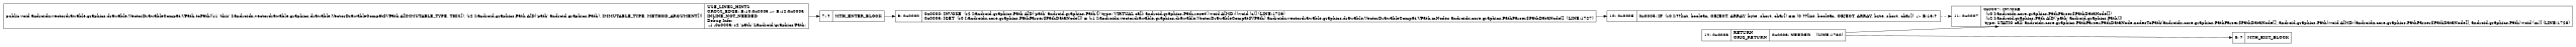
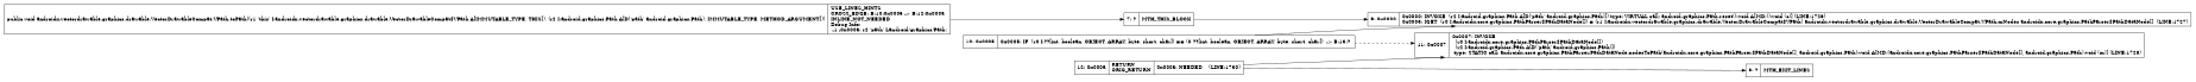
  digraph {
    rankdir=LR
    node [shape=record]
-   n1 [label="{7\:\ ?|MTH_ENTER_BLOCK\l}"]
+   n1 [label="{7\:\ ?|MTH_THIS_BLOCK\l}"]
    n2 [label="{9\:\ 0x0000|0x0000: INVOKE  (r2 I:android.graphics.Path A[D('path' android.graphics.Path)]) type: VIRTUAL call: android.graphics.Path.reset():void A[MD:():void (c)] (LINE:1726)\l0x0003: IGET  (r0 I:androidx.core.graphics.PathParser$PathDataNode[]) = (r1 I:androidx.vectordrawable.graphics.drawable.VectorDrawableCompat$VPath) androidx.vectordrawable.graphics.drawable.VectorDrawableCompat.VPath.mNodes androidx.core.graphics.PathParser$PathDataNode[]  (LINE:1727)\l}"]
    n3 [label="{10\:\ 0x0005|0x0005: IF  (r0 I:??[int, boolean, OBJECT, ARRAY, byte, short, char]) == (0 ??[int, boolean, OBJECT, ARRAY, byte, short, char])  \-\> B:13:? \l}"]
    n4 [label="{11\:\ 0x0007|0x0007: INVOKE  \l  (r0 I:androidx.core.graphics.PathParser$PathDataNode[])\l  (r2 I:android.graphics.Path A[D('path' android.graphics.Path)])\l type: STATIC call: androidx.core.graphics.PathParser.PathDataNode.nodesToPath(androidx.core.graphics.PathParser$PathDataNode[], android.graphics.Path):void A[MD:(androidx.core.graphics.PathParser$PathDataNode[], android.graphics.Path):void (m)] (LINE:1728)\l}"]
    n5 [label="{12\:\ 0x000a|RETURN\lORIG_RETURN\l|0x000a: NEEDED    (LINE:1730)\l}"]
-   n6 [label="{8\:\ ?|MTH_EXIT_BLOCK\l}"]
+   n6 [label="{8\:\ ?|MTH_EXIT_LINES\l}"]
    n7 [label="{public void androidx.vectordrawable.graphics.drawable.VectorDrawableCompat.VPath.toPath((r1 'this' I:androidx.vectordrawable.graphics.drawable.VectorDrawableCompat$VPath A[IMMUTABLE_TYPE, THIS]), (r2 I:android.graphics.Path A[D('path' android.graphics.Path), IMMUTABLE_TYPE, METHOD_ARGUMENT]))  | USE_LINES_HINTS\lCROSS_EDGE: B:10:0x0005 \-\> B:12:0x000a\lINLINE_NOT_NEEDED\lDebug Info:\l  \-1 \-0x000a: r2 'path' Landroid\/graphics\/Path;\l}"]
    n1 -> n2
-   n2 -> n3
+   n3 -> n2
    n3 -> n4 [style=dashed]
    n5 -> n4
    n5 -> n6
    n7 -> n1
  }
